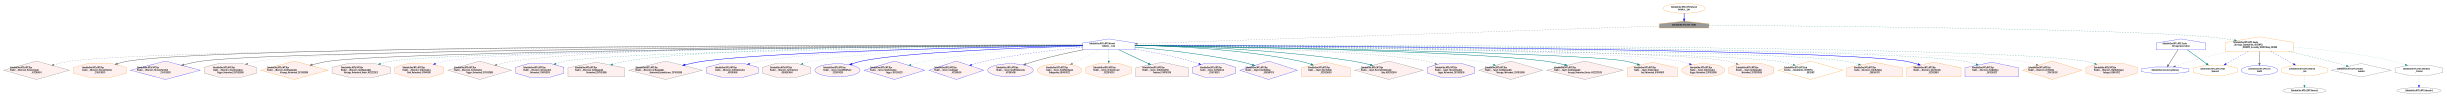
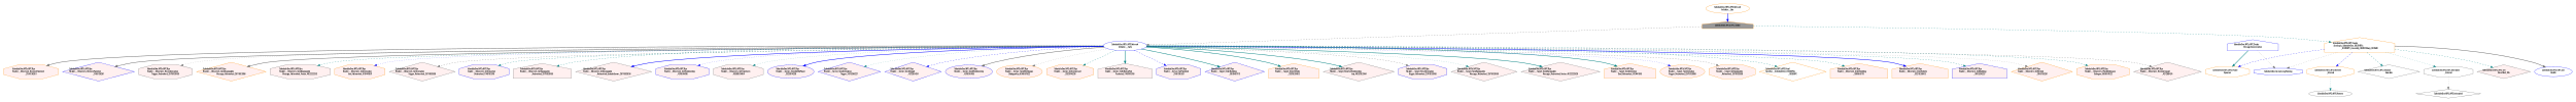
  digraph {
    fontname=Oswald
    rankdir=TB
    node [color=darkorange fillcolor="#FFF0F0" fontname=Oswald fontsize=10 shape=octagon style=filled]
    edge [color=teal fontname=Oswald fontsize=10 labelfontname=Helvetica labelfontsize=10 style=dashed]
    n1 [fillcolor=grey60 fontcolor=black height=0.2 label="ScheduleOne.NPCs.NPC.Awake" shape=house width=0.4]
    n2 [fillcolor=white height=0.2 label="ScheduleOne.NPCs.NPC.Awake\l_UserLogic_ScheduleOne_002ENPCs\l_002ENPC_Assembly_002DCSharp_002Edll" shape=house width=0.4]
-   n3 [color=blue fillcolor=white height=0.2 label="ScheduleOne.NPCs.NPC.Network\lInitialize___Early" shape=house width=0.4]
+   n3 [color=blue fillcolor=white height=0.2 label="ScheduleOne.NPCs.NPC.Network\lInitialize___Early" shape=ellipse width=0.4]
    n4 [color=blue fillcolor=white height=0.2 label="ScheduleOne.NPCs.NPC.Get\lHealth" shape=ellipse width=0.4]
-   n5 [fillcolor=white height=0.2 label="ScheduleOne.NPCs.NPC.Hovered\l_Late" width=0.4]
+   n5 [fillcolor=white height=0.2 label="ScheduleOne.NPCs.NPC.Hovered\l_Internal" width=0.4]
    n6 [color=gray40 fillcolor=white height=0.2 label="ScheduleOne.NPCs.NPC.Initialize\lSaveable" shape=diamond width=0.4]
    n7 [color=gray40 fillcolor=white height=0.2 label="ScheduleOne.NPCs.NPC.Interacted\l_Internal" width=0.4]
    n8 [color=blue fillcolor=white height=0.2 label="ScheduleOne.Console.LogWarning" width=0.4]
-   n9 [fillcolor=white height=0.2 label="ScheduleOne.NPCs.ENPC.Player\lSpawned" width=0.4]
+   n9 [fillcolor=white height=0.2 label="ScheduleOne.NPCs.NPC.Player\lSpawned" width=0.4]
+   n10 [color=gray40 height=0.2 label="ScheduleOne.NPCs.NPC.Set\lUnsettled_30s" shape=diamond width=0.4]
    n11 [fillcolor=white height=0.2 label="ScheduleOne.NPCs.NPC.Read\lSyncVar___ScheduleOne_002ENPCs\l_002ENPC" shape=diamond width=0.4]
    n12 [height=0.2 label="ScheduleOne.NPCs.NPC.Rpc\lReader___Observers_EnterBuilding\l_3905681115" shape=house width=0.4]
    n13 [height=0.2 label="ScheduleOne.NPCs.NPC.Rpc\lReader___Observers_EnterVehicle\l_3321926803" shape=house width=0.4]
    n14 [color=blue height=0.2 label="ScheduleOne.NPCs.NPC.Rpc\lReader___Observers_ExitBuilding\l_3615296227" shape=house width=0.4]
    n15 [height=0.2 label="ScheduleOne.NPCs.NPC.Rpc\lReader___Observers_ExitVehicle\l_2166136261" shape=diamond width=0.4]
    n16 [height=0.2 label="ScheduleOne.NPCs.NPC.Rpc\lReader___Observers_PlayWorldspace\lDialogue_606697822" width=0.4]
    n17 [color=gray40 height=0.2 label="ScheduleOne.NPCs.NPC.Rpc\lReader___Observers_ReceiveImpact\l_427288424" shape=diamond width=0.4]
    n18 [height=0.2 label="ScheduleOne.NPCs.NPC.Rpc\lReader___Observers_ReceivePanicked\l_2166136261" width=0.4]
    n19 [color=blue height=0.2 label="ScheduleOne.NPCs.NPC.Rpc\lReader___Observers_RemovePanicked\l_2166136261" shape=diamond width=0.4]
    n20 [color=gray40 height=0.2 label="ScheduleOne.NPCs.NPC.Rpc\lReader___Observers_ResetAnimation\lTrigger_Networked_2971853958" width=0.4]
    n21 [height=0.2 label="ScheduleOne.NPCs.NPC.Rpc\lReader___Observers_SendEquippable\lMessage_Networked_2971853958" shape=diamond width=0.4]
    n22 [color=gray40 height=0.2 label="ScheduleOne.NPCs.NPC.Rpc\lReader___Observers_SendEquippable\lMessage_Networked_Vector_4022222929" width=0.4]
    n23 [height=0.2 label="ScheduleOne.NPCs.NPC.Rpc\lReader___Observers_SetAnimation\lBool_Networked_619441887" width=0.4]
    n24 [color=gray40 height=0.2 label="ScheduleOne.NPCs.NPC.Rpc\lReader___Observers_SetAnimation\lTrigger_Networked_2971853958" shape=diamond width=0.4]
    n25 [color=blue height=0.2 label="ScheduleOne.NPCs.NPC.Rpc\lReader___Observers_SetCrouched\l_Networked_1140765316" width=0.4]
    n26 [color=gray40 height=0.2 label="ScheduleOne.NPCs.NPC.Rpc\lReader___Observers_SetEquippable\l_Networked_2971853958" shape=house width=0.4]
    n27 [color=gray40 height=0.2 label="ScheduleOne.NPCs.NPC.Rpc\lReader___Observers_SetEquippable\l_Networked_ExcludeServer_2971853958" shape=diamond width=0.4]
    n28 [color=blue height=0.2 label="ScheduleOne.NPCs.NPC.Rpc\lReader___Observers_SetRelationship\l_431000436" width=0.4]
    n29 [color=gray40 height=0.2 label="ScheduleOne.NPCs.NPC.Rpc\lReader___Observers_SetTransform\l_4260003484" width=0.4]
    n30 [color=blue height=0.2 label="ScheduleOne.NPCs.NPC.Rpc\lReader___Server_AimedAtByPlayer\l_3323014238" shape=ellipse width=0.4]
    n31 [color=blue height=0.2 label="ScheduleOne.NPCs.NPC.Rpc\lReader___Server_SendAnimation\lTrigger_3615296227" shape=diamond width=0.4]
    n32 [color=blue height=0.2 label="ScheduleOne.NPCs.NPC.Rpc\lReader___Server_SendImpact\l_427288424" shape=diamond width=0.4]
    n33 [color=blue height=0.2 label="ScheduleOne.NPCs.NPC.Rpc\lReader___Server_SendRelationship\l_431000436" shape=ellipse width=0.4]
    n34 [height=0.2 label="ScheduleOne.NPCs.NPC.Rpc\lReader___Server_SendWorldspace\lDialogueKey_606697822" shape=ellipse width=0.4]
    n35 [height=0.2 label="ScheduleOne.NPCs.NPC.Rpc\lReader___Server_SetConversant\l_3323014238" width=0.4]
    n36 [color=gray40 height=0.2 label="ScheduleOne.NPCs.NPC.Rpc\lReader___Server_SetIsBeingPick\lPocketed_1140765316" shape=house width=0.4]
    n37 [color=blue height=0.2 label="ScheduleOne.NPCs.NPC.Rpc\lReader___Server_SetPanicked\l_2166136261" width=0.4]
    n38 [color=blue height=0.2 label="ScheduleOne.NPCs.NPC.Rpc\lReader___Target_EnterBuilding\l_3905681115" shape=diamond width=0.4]
    n39 [height=0.2 label="ScheduleOne.NPCs.NPC.Rpc\lReader___Target_EnterVehicle\l_3321926803" shape=house width=0.4]
    n40 [color=gray40 height=0.2 label="ScheduleOne.NPCs.NPC.Rpc\lReader___Target_ReceiveRelationship\lData_4052192084" shape=diamond width=0.4]
    n41 [color=blue height=0.2 label="ScheduleOne.NPCs.NPC.Rpc\lReader___Target_ResetAnimation\lTrigger_Networked_2971853958" width=0.4]
    n42 [color=gray40 height=0.2 label="ScheduleOne.NPCs.NPC.Rpc\lReader___Target_SendEquippable\lMessage_Networked_2971853958" shape=diamond width=0.4]
    n43 [color=gray40 height=0.2 label="ScheduleOne.NPCs.NPC.Rpc\lReader___Target_SendEquippable\lMessage_Networked_Vector_4022222929" shape=diamond width=0.4]
    n44 [height=0.2 label="ScheduleOne.NPCs.NPC.Rpc\lReader___Target_SetAnimation\lBool_Networked_619441887" shape=house width=0.4]
    n45 [height=0.2 label="ScheduleOne.NPCs.NPC.Rpc\lReader___Target_SetAnimation\lTrigger_Networked_2971853958" shape=ellipse width=0.4]
    n46 [height=0.2 label="ScheduleOne.NPCs.NPC.Rpc\lReader___Target_SetEquippable\l_Networked_2971853958" width=0.4]
    n47 [fillcolor=white height=0.2 label="ScheduleOne.NPCs.NPC.Network\lInitialize__Late" shape=ellipse width=0.4]
-   n48 [color=gray40 fillcolor=white height=0.2 label="ScheduleOne.NPCs.ENPC.Hovered" shape=ellipse width=0.4]
-   n49 [color=gray40 fillcolor=white height=0.2 label="ScheduleOne.NPCs.NPC.Interacted" shape=ellipse width=0.4]
+   n48 [color=gray40 fillcolor=white height=0.2 label="ScheduleOne.NPCs.NPC.Hovered" shape=ellipse width=0.4]
+   n49 [color=gray40 fillcolor=white height=0.2 label="ScheduleOne.NPCs.NPC.Interacted" shape=diamond width=0.4]
    n50 [color=blue fillcolor=white height=0.2 label="ScheduleOne.NPCs.NPC.Create\lMessageConversation" shape=house width=0.4]
    n1 -> n2
    n1 -> n3 [color=gray40]
    n2 -> n4 [color=gray40 style=bold]
    n2 -> n5 [color=blue]
    n2 -> n6
    n2 -> n7 [style=dotted]
    n2 -> n8 [color=gray40 style=dotted]
    n2 -> n9 [color=blue]
+   n2 -> n10
    n3 -> n11
    n3 -> n12
    n3 -> n13 [color=blue style=bold]
    n3 -> n14
    n3 -> n15 [color=gray40 style=dotted]
    n3 -> n16
    n3 -> n17 [color=gray40]
    n3 -> n18 [color=gray40 style=bold]
    n3 -> n19 [color=gray40 style=bold]
    n3 -> n20 [color=gray40 style=dotted]
    n3 -> n21 [color=gray40 style=bold]
    n3 -> n22
    n3 -> n23 [color=blue style=dotted]
    n3 -> n24 [color=gray40]
    n3 -> n25
    n3 -> n26
    n3 -> n27 [color=blue style=bold]
    n3 -> n28 [color=blue style=dotted]
    n3 -> n29 [style=dotted]
    n3 -> n30 [color=blue style=bold]
    n3 -> n31 [style=dotted]
    n3 -> n32 [color=blue]
    n3 -> n33 [color=gray40 style=bold]
    n3 -> n34 [color=gray40 style=dotted]
    n3 -> n35
    n3 -> n36 [style=bold]
    n3 -> n37 [color=blue]
    n3 -> n38 [style=bold]
    n3 -> n39 [style=bold]
    n3 -> n40 [style=bold]
    n3 -> n41 [color=gray40]
    n3 -> n42 [style=dotted]
    n3 -> n43 [style=bold]
    n3 -> n44 [style=bold]
    n3 -> n45 [color=blue style=dotted]
    n3 -> n46 [color=gray40]
    n5 -> n48 [style=dotted]
-   n7 -> n49 [color=blue style=dotted]
+   n7 -> n49 [color=gray40 style=dotted]
    n47 -> n1 [color=blue style=bold]
-   n50 -> n8 [color=gray40 style=bold]
+   n50 -> n8 [color=gray40 style=dotted]
    n50 -> n9 [style=bold]
  }
